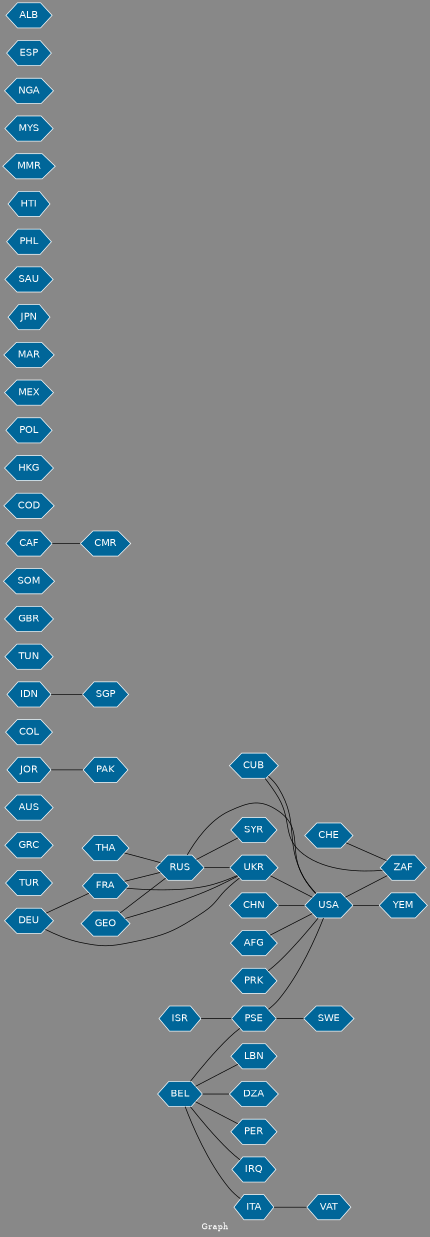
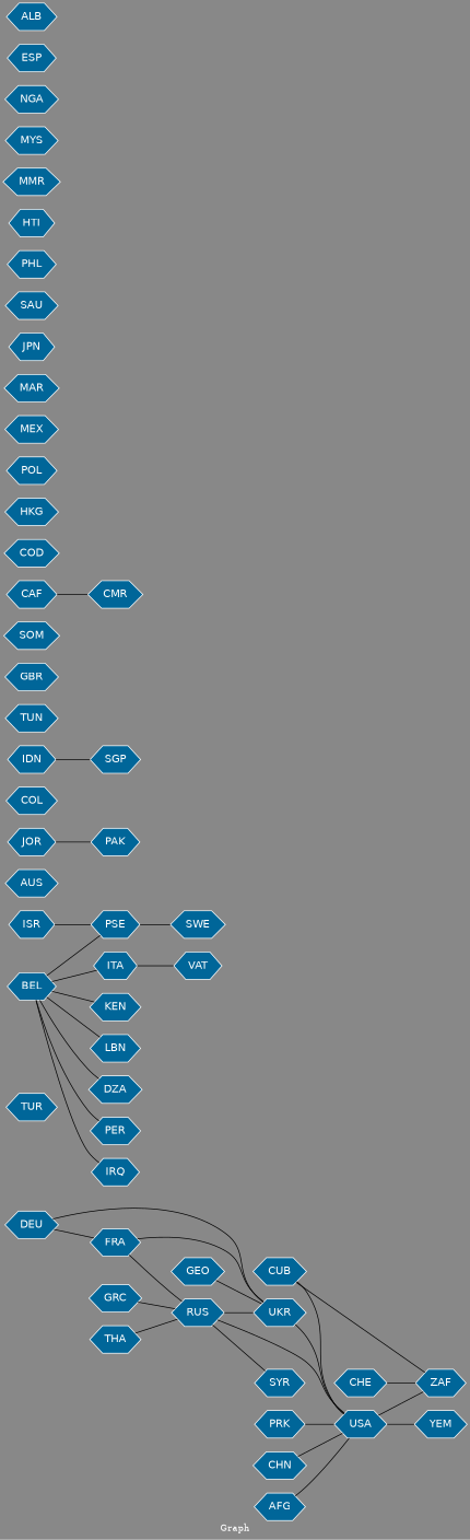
  graph {
    bgcolor="#888888"
    fontcolor=white
    fontsize=12
    label="Graph"
    rankdir=LR
    node [color=white fillcolor="#006699" fontcolor=white fontname=Helvetica shape=hexagon style=filled]
    edge [arrowhead=open color=black fontcolor=white fontname=Courier fontsize=12 weight=1]
    n1 [label=USA]
    n2 [label=ZAF]
    n3 [label=YEM]
    n4 [label=TUR]
    n5 [label=ITA]
    n6 [label=VAT]
    n7 [label=CUB]
    n8 [label=RUS]
    n9 [label=UKR]
    n10 [label=SYR]
    n11 [label=GRC]
    n12 [label=BEL]
    n13 [label=PSE]
    n14 [label=LBN]
    n15 [label=DZA]
    n16 [label=PER]
    n17 [label=IRQ]
+   n18 [label=KEN]
    n19 [label=SWE]
    n20 [label=ISR]
    n21 [label=THA]
    n22 [label=PRK]
    n23 [label=AUS]
    n24 [label=PAK]
    n25 [label=DEU]
    n26 [label=FRA]
    n27 [label=COL]
    n28 [label=IDN]
    n29 [label=SGP]
    n30 [label=TUN]
    n31 [label=GBR]
    n32 [label=JOR]
    n33 [label=SOM]
    n34 [label=CMR]
    n35 [label=CAF]
    n36 [label=CHN]
    n37 [label=COD]
    n38 [label=HKG]
    n39 [label=POL]
    n40 [label=MEX]
    n41 [label=MAR]
    n42 [label=AFG]
    n43 [label=JPN]
    n44 [label=SAU]
    n45 [label=PHL]
    n46 [label=HTI]
    n47 [label=MMR]
    n48 [label=MYS]
    n49 [label=NGA]
    n50 [label=CHE]
    n51 [label=GEO]
    n52 [label=ESP]
    n53 [label=ALB]
    n1 -- n2 [weight=3]
    n1 -- n3 [weight=2]
    n5 -- n6 [weight=2]
    n7 -- n1 [weight=9]
    n7 -- n2 [weight=2]
    n8 -- n1 [weight=2]
    n8 -- n9 [weight=9]
    n8 -- n10
    n9 -- n1 [weight=2]
    n12 -- n5 [weight=3]
    n12 -- n13 [weight=3]
    n12 -- n14 [weight=2]
    n12 -- n15
    n12 -- n16
    n12 -- n17
-   n13 -- n1
+   n12 -- n18
    n13 -- n19 [weight=2]
    n20 -- n13 [weight=4]
    n21 -- n8
    n22 -- n1 [weight=13]
    n25 -- n9
    n25 -- n26
    n26 -- n8
    n26 -- n9
    n28 -- n29
    n32 -- n24
    n35 -- n34
    n36 -- n1 [weight=2]
    n42 -- n1
    n50 -- n2 [weight=2]
-   n51 -- n8
+   n11 -- n8
    n51 -- n9
  }
